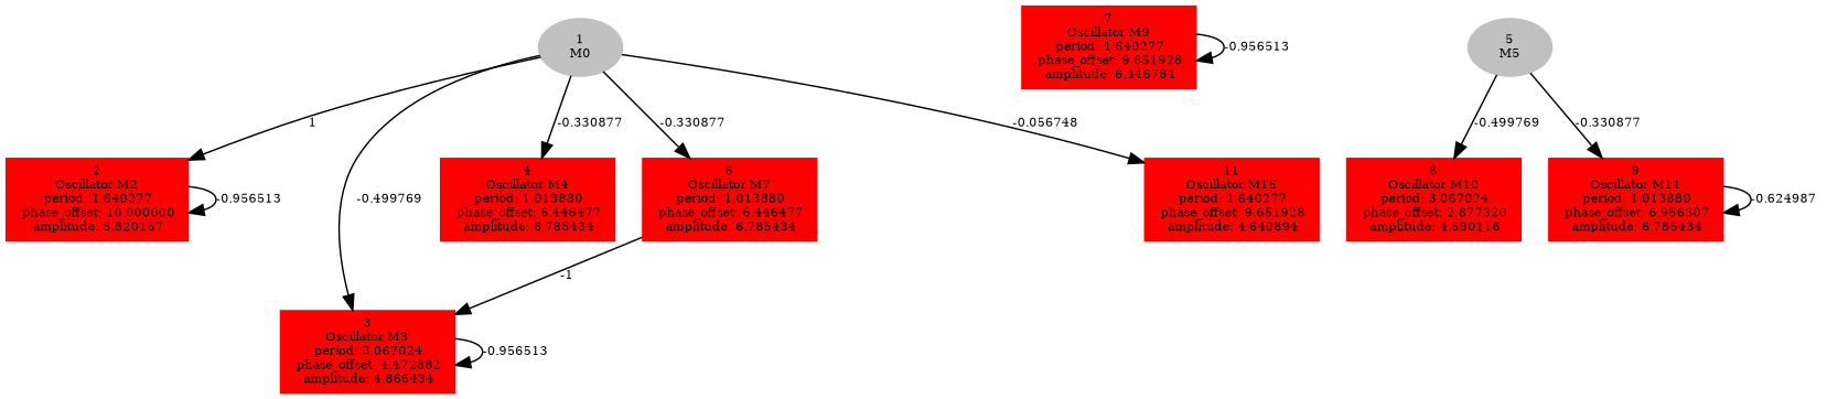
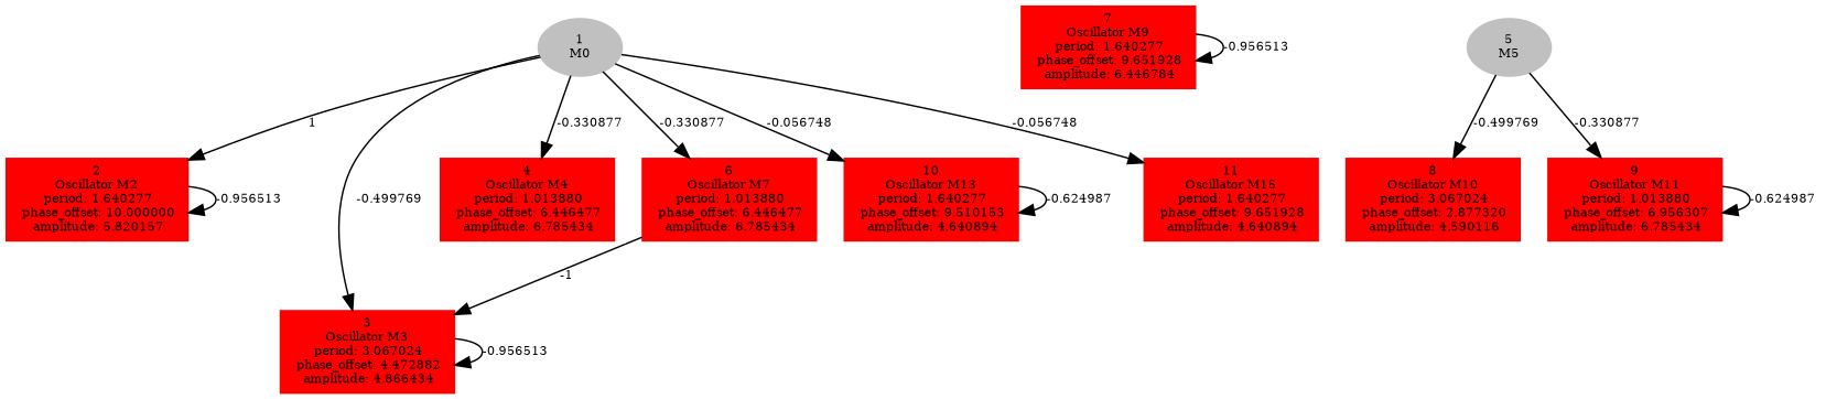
  digraph {
    forcelabels=true
    node [color=red fontsize=8 style=filled shape=box]
    edge [fontsize=8]
    n1 [color=grey label=<1<BR/>M0> shape=""]
    n2 [label=<2<BR />Oscillator M2<BR /> period: 1.640277<BR /> phase_offset: 10.000000<BR /> amplitude: 5.820157>]
    n3 [label=<3<BR />Oscillator M3<BR /> period: 3.067024<BR /> phase_offset: 4.472882<BR /> amplitude: 4.866434>]
    n4 [label=<4<BR />Oscillator M4<BR /> period: 1.013880<BR /> phase_offset: 6.446477<BR /> amplitude: 6.785434>]
    n5 [label=<6<BR />Oscillator M7<BR /> period: 1.013880<BR /> phase_offset: 6.446477<BR /> amplitude: 6.785434>]
+   n6 [label=<10<BR />Oscillator M13<BR /> period: 1.640277<BR /> phase_offset: 9.510153<BR /> amplitude: 4.640894>]
    n7 [label=<11<BR />Oscillator M15<BR /> period: 1.640277<BR /> phase_offset: 9.651928<BR /> amplitude: 4.640894>]
    n8 [label=<7<BR />Oscillator M9<BR /> period: 1.640277<BR /> phase_offset: 9.651928<BR /> amplitude: 6.446784>]
    n9 [color=grey label=<5<BR/>M5> shape=""]
    n10 [label=<8<BR />Oscillator M10<BR /> period: 3.067024<BR /> phase_offset: 2.877320<BR /> amplitude: 4.590116>]
    n11 [label=<9<BR />Oscillator M11<BR /> period: 1.013880<BR /> phase_offset: 6.956307<BR /> amplitude: 6.785434>]
    n1 -> n2 [label="1 "]
    n1 -> n3 [label="-0.499769 "]
    n1 -> n4 [label="-0.330877 "]
    n1 -> n5 [label="-0.330877 "]
+   n1 -> n6 [label="-0.056748 "]
    n1 -> n7 [label="-0.056748 "]
    n2 -> n2 [label="-0.956513 "]
    n3 -> n3 [label="-0.956513 "]
    n5 -> n3 [label="-1 "]
+   n6 -> n6 [label="-0.624987 "]
    n8 -> n8 [label="-0.956513 "]
    n9 -> n10 [label="-0.499769 "]
    n9 -> n11 [label="-0.330877 "]
    n11 -> n11 [label="-0.624987 "]
  }
